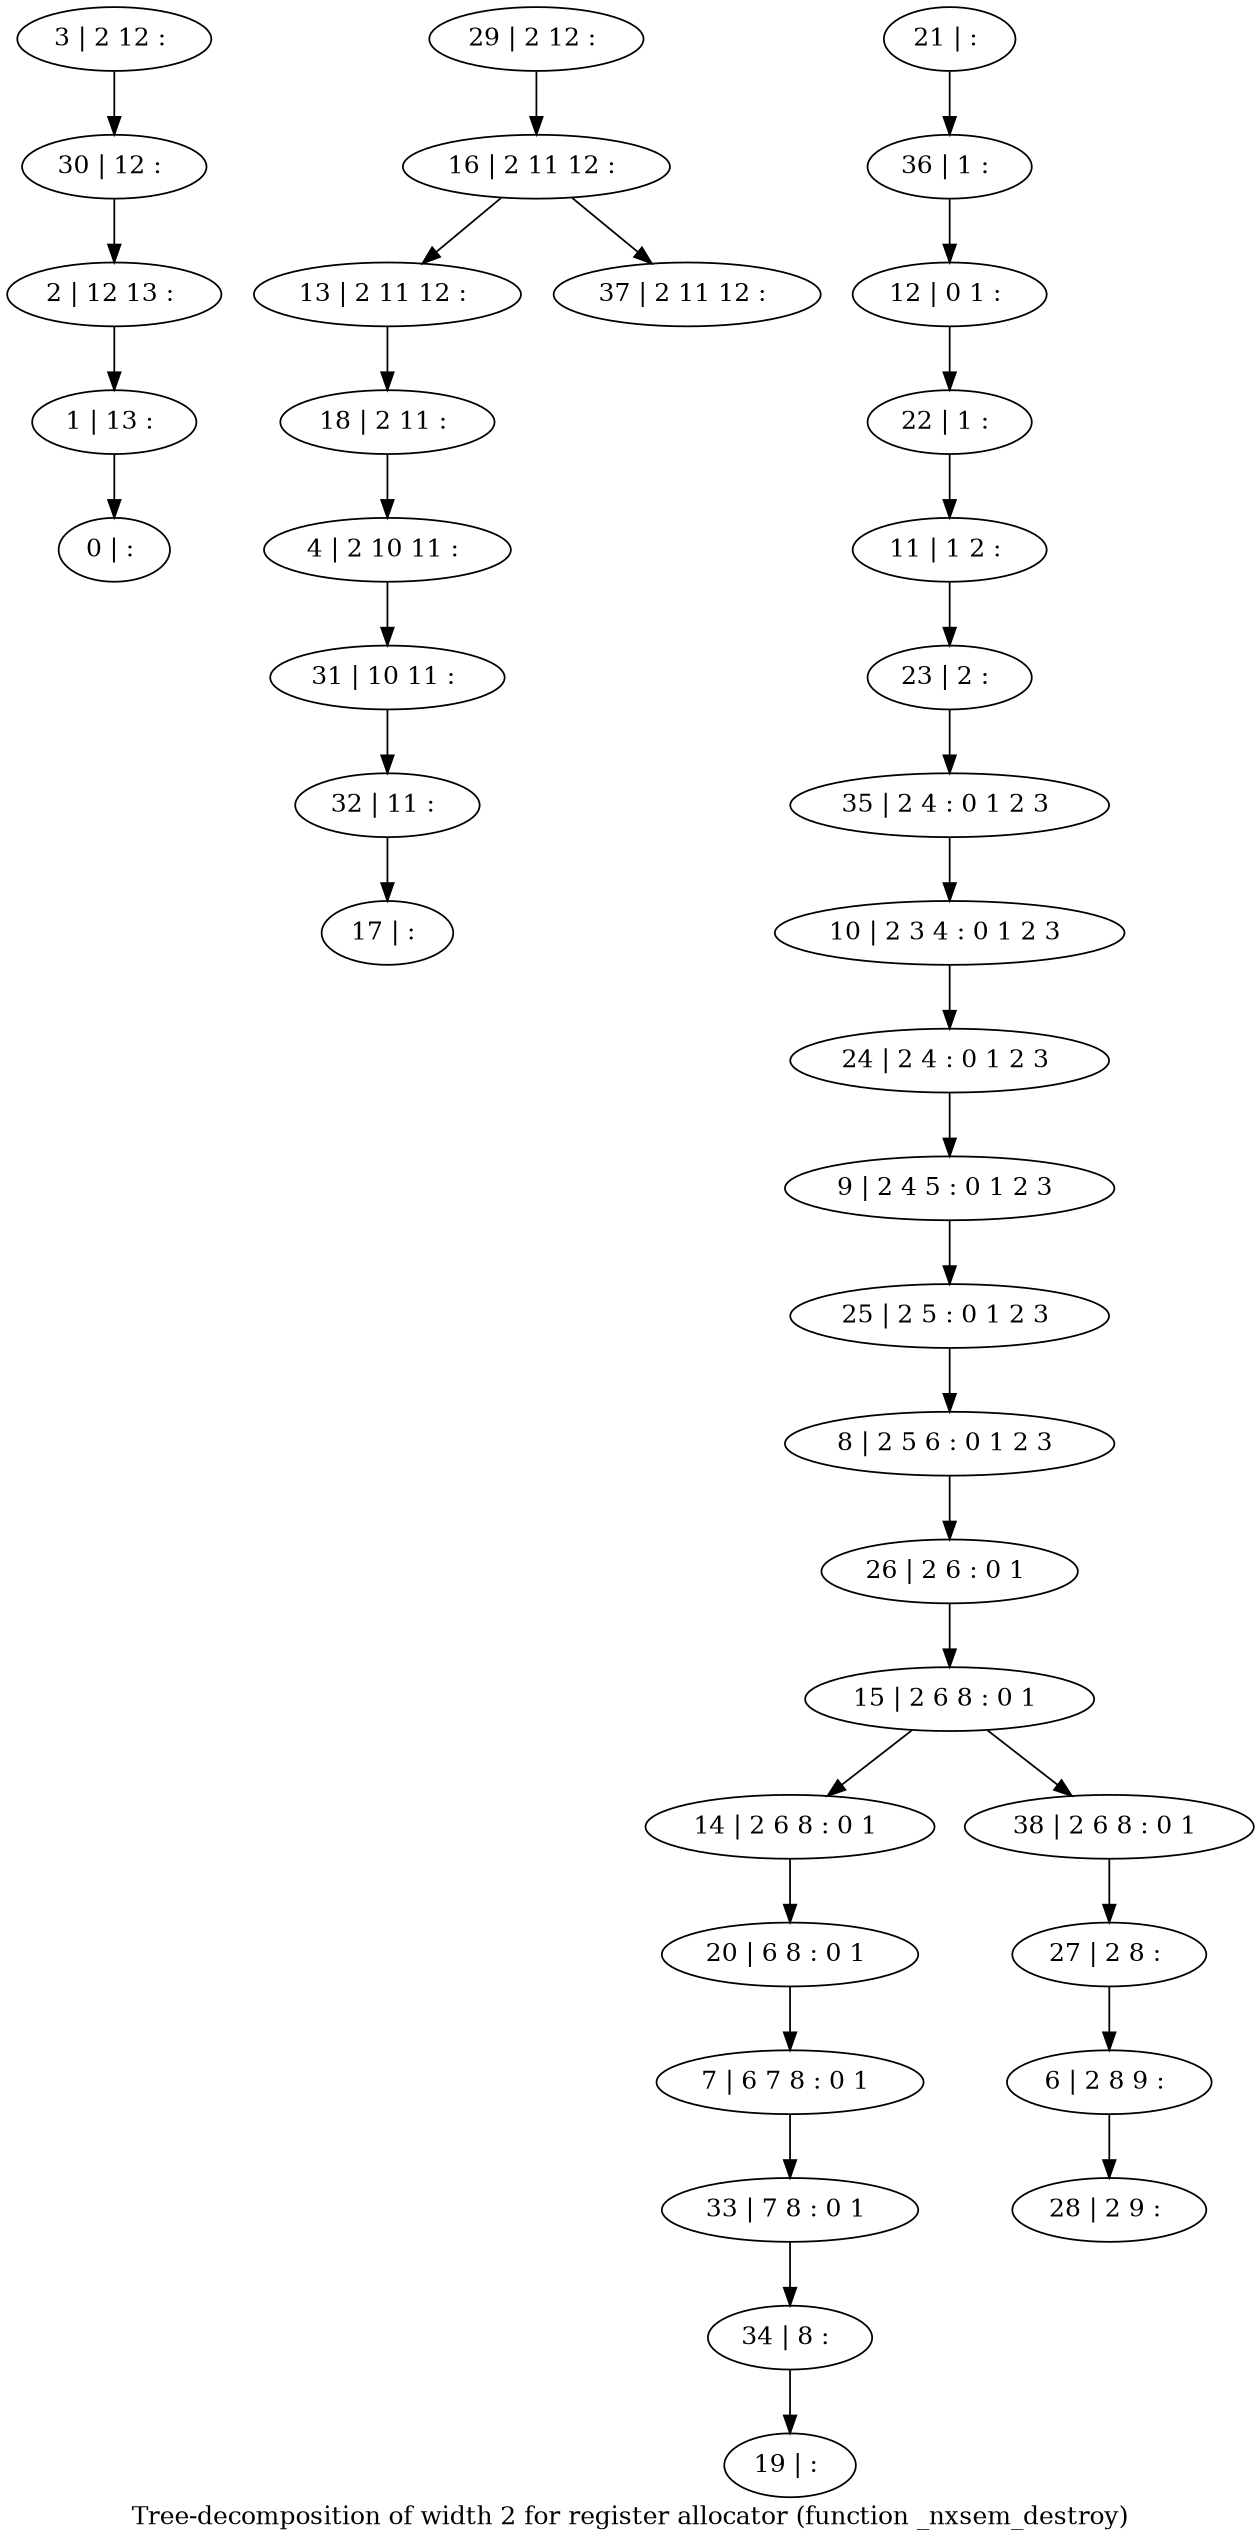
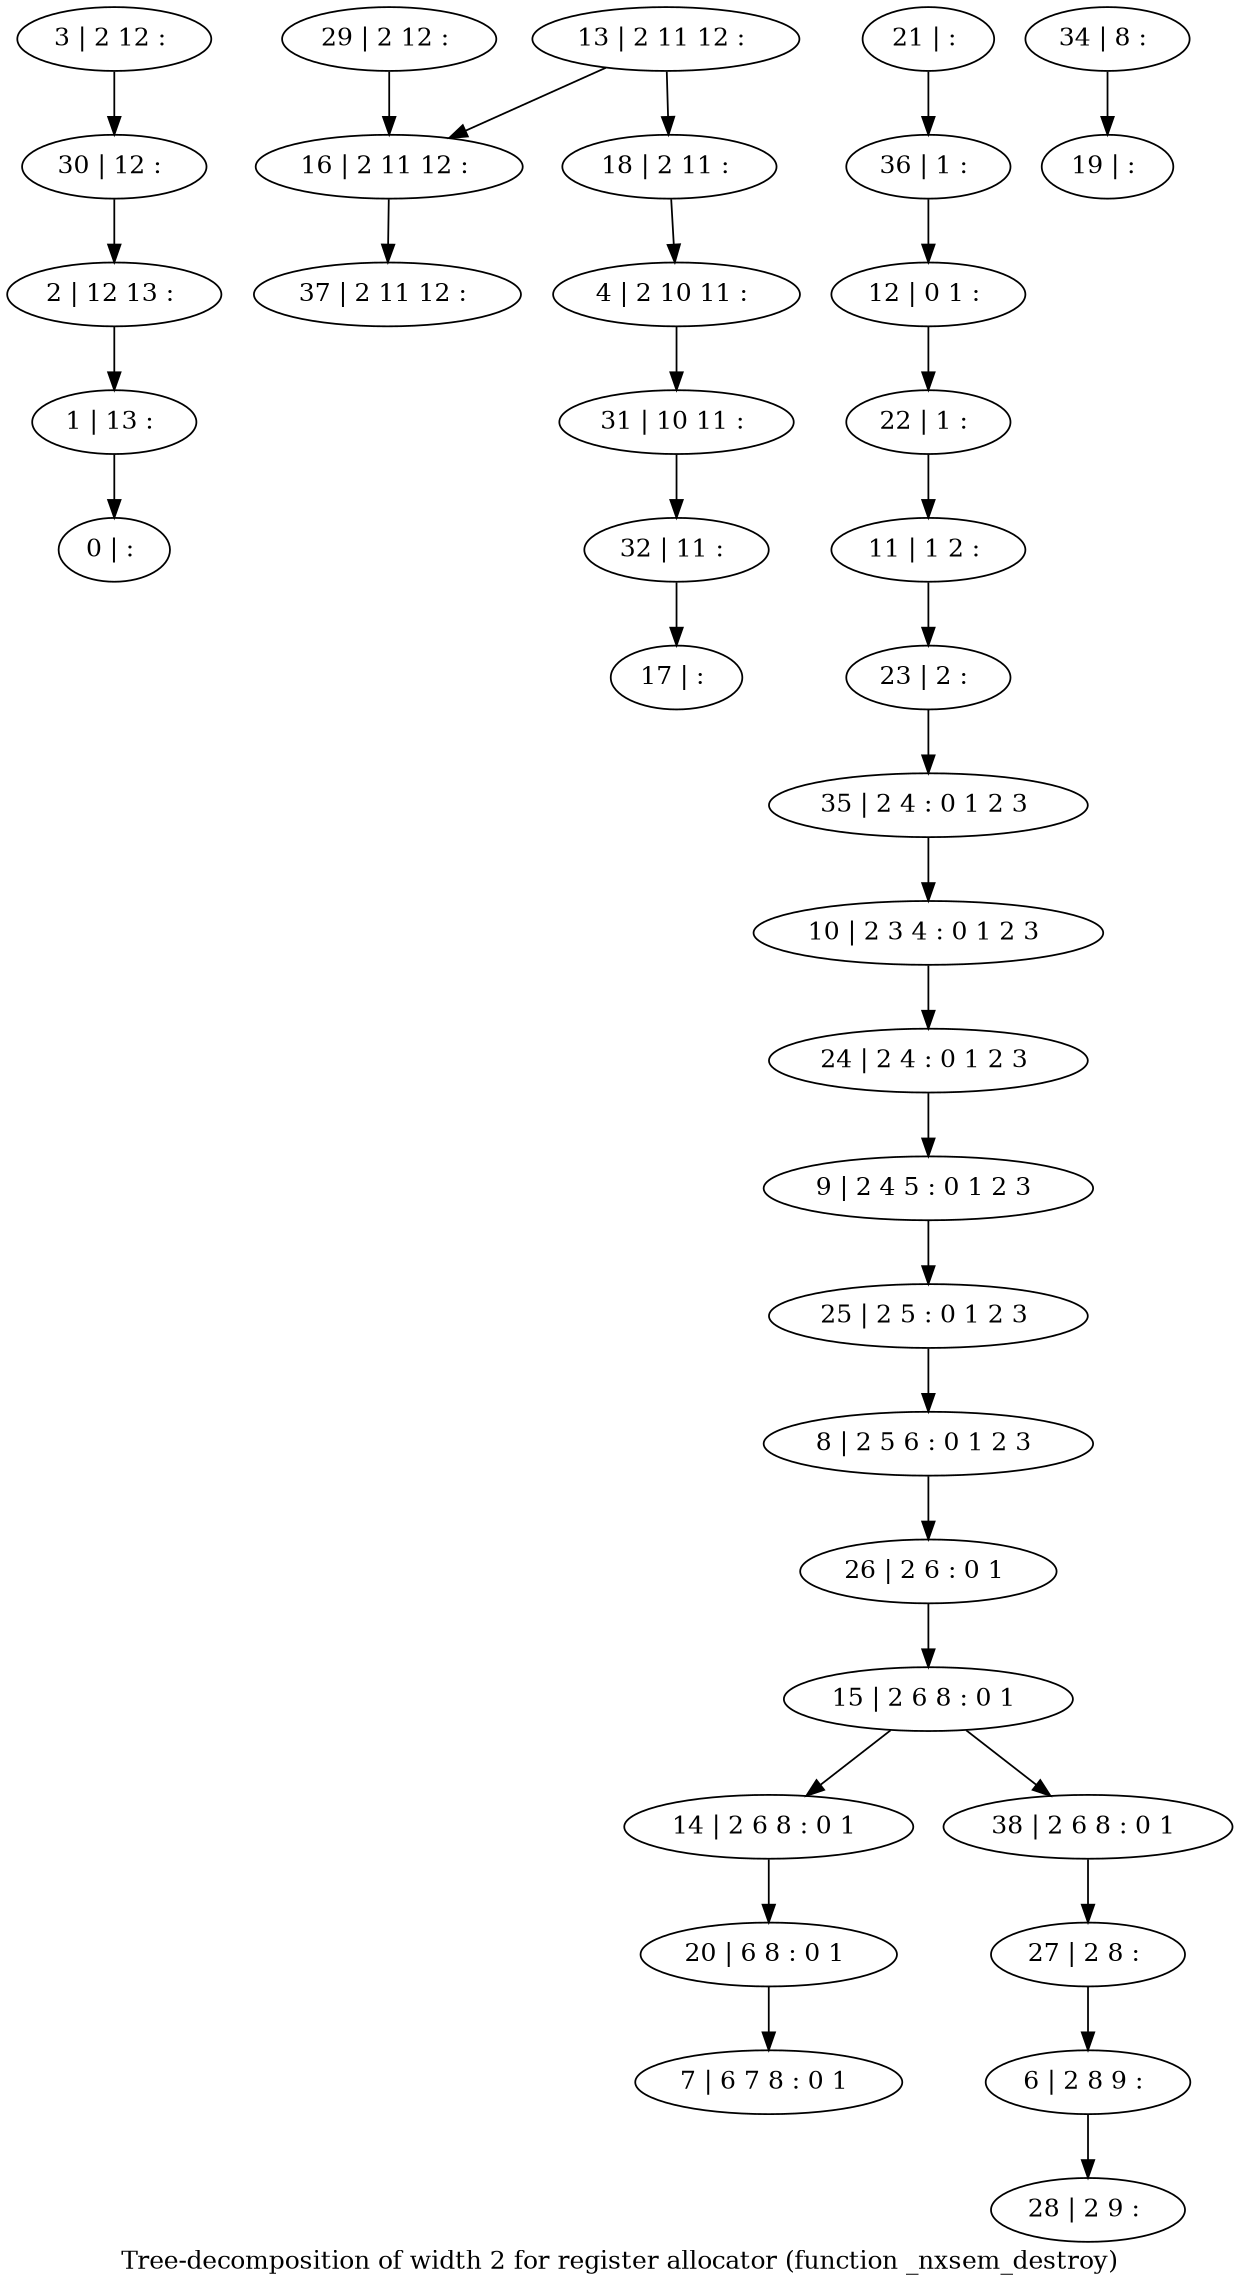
  digraph {
    label="Tree-decomposition of width 2 for register allocator (function _nxsem_destroy)"
    n1 [label="0 | : "]
    n2 [label="1 | 13 : "]
    n3 [label="2 | 12 13 : "]
    n4 [label="3 | 2 12 : "]
    n5 [label="30 | 12 : "]
    n6 [label="4 | 2 10 11 : "]
    n7 [label="31 | 10 11 : "]
    n8 [label="32 | 11 : "]
    n9 [label="29 | 2 12 : "]
    n10 [label="16 | 2 11 12 : "]
    n11 [label="6 | 2 8 9 : "]
    n12 [label="28 | 2 9 : "]
    n13 [label="7 | 6 7 8 : 0 1 "]
-   n14 [label="33 | 7 8 : 0 1 "]
    n15 [label="34 | 8 : "]
    n16 [label="8 | 2 5 6 : 0 1 2 3 "]
    n17 [label="26 | 2 6 : 0 1 "]
    n18 [label="15 | 2 6 8 : 0 1 "]
    n19 [label="9 | 2 4 5 : 0 1 2 3 "]
    n20 [label="25 | 2 5 : 0 1 2 3 "]
    n21 [label="10 | 2 3 4 : 0 1 2 3 "]
    n22 [label="24 | 2 4 : 0 1 2 3 "]
    n23 [label="11 | 1 2 : "]
    n24 [label="23 | 2 : "]
    n25 [label="35 | 2 4 : 0 1 2 3 "]
    n26 [label="12 | 0 1 : "]
    n27 [label="22 | 1 : "]
    n28 [label="13 | 2 11 12 : "]
    n29 [label="18 | 2 11 : "]
    n30 [label="14 | 2 6 8 : 0 1 "]
    n31 [label="20 | 6 8 : 0 1 "]
    n32 [label="38 | 2 6 8 : 0 1 "]
    n33 [label="27 | 2 8 : "]
    n34 [label="37 | 2 11 12 : "]
    n35 [label="17 | : "]
    n36 [label="19 | : "]
    n37 [label="21 | : "]
    n38 [label="36 | 1 : "]
    n2 -> n1
    n3 -> n2
    n4 -> n5
    n5 -> n3
    n6 -> n7
    n7 -> n8
    n8 -> n35
    n9 -> n10
-   n10 -> n28
+   n28 -> n10
    n10 -> n34
    n11 -> n12
-   n13 -> n14
-   n14 -> n15
    n15 -> n36
    n16 -> n17
    n17 -> n18
    n18 -> n30
    n18 -> n32
    n19 -> n20
    n20 -> n16
    n21 -> n22
    n22 -> n19
    n23 -> n24
    n24 -> n25
    n25 -> n21
    n26 -> n27
    n27 -> n23
    n28 -> n29
    n29 -> n6
    n30 -> n31
    n31 -> n13
    n32 -> n33
    n33 -> n11
    n37 -> n38
    n38 -> n26
  }
